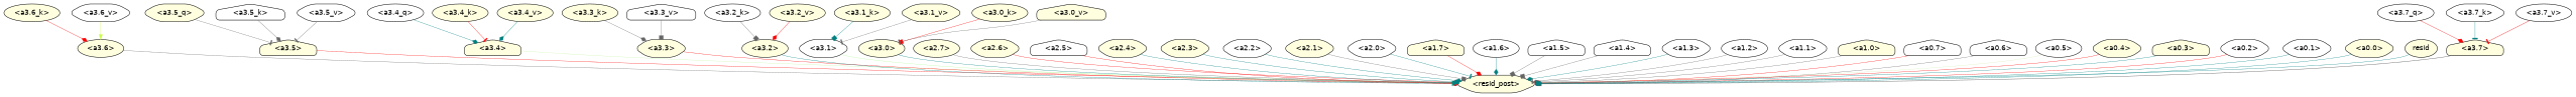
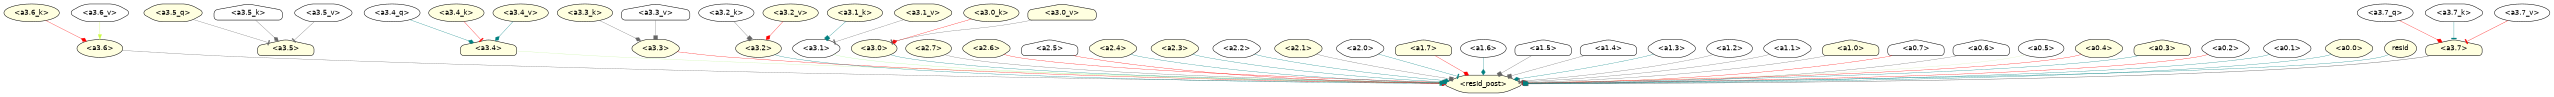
  strict digraph {
    splines=true
    node [color=black fillcolor=lightyellow fontname=Helvetica shape=hexagon style="filled, rounded"]
    edge [arrowhead=diamond color=gray40 penwidth=0.6]
    "<a3.7>" [shape=house]
    "<resid_post>"
    "<a3.6>" [shape=ellipse]
    "<a3.5>" [shape=house]
    "<a3.4>" [shape=house]
    "<a3.3>"
    "<a3.2>" [shape=ellipse]
    "<a3.1>" [fillcolor=white]
    "<a3.0>" [shape=ellipse]
    "<a2.7>" [shape=ellipse]
    "<a2.6>"
    "<a2.5>" [fillcolor=white shape=house]
    "<a2.4>"
    "<a2.3>"
    "<a2.2>" [fillcolor=white]
    "<a2.1>"
    "<a2.0>" [fillcolor=white]
    "<a1.7>" [shape=house]
    "<a1.6>" [fillcolor=white shape=ellipse]
    "<a1.5>" [fillcolor=white shape=house]
    "<a1.4>" [fillcolor=white shape=house]
    "<a1.3>" [fillcolor=white]
    "<a1.2>" [fillcolor=white shape=ellipse]
    "<a1.1>" [fillcolor=white]
    "<a1.0>" [shape=house]
    "<a0.7>" [fillcolor=white shape=house]
    "<a0.6>" [fillcolor=white shape=house]
    "<a0.5>" [fillcolor=white shape=ellipse]
    "<a0.4>"
    "<a0.3>" [shape=house]
    "<a0.2>" [fillcolor=white]
    "<a0.1>" [fillcolor=white]
    "<a0.0>"
    n34 [label=resid shape=ellipse]
    "<a3.7_q>" [fillcolor=white shape=ellipse]
    "<a3.5_q>"
    "<a3.4_q>" [fillcolor=white shape=ellipse]
    "<a3.7_k>" [fillcolor=white]
    "<a3.6_k>" [shape=ellipse]
    "<a3.5_k>" [fillcolor=white shape=house]
    "<a3.4_k>" [shape=ellipse]
    "<a3.3_k>" [shape=ellipse]
    "<a3.2_k>" [fillcolor=white shape=ellipse]
    "<a3.1_k>" [shape=ellipse]
    "<a3.0_k>" [shape=ellipse]
    "<a3.7_v>" [fillcolor=white shape=ellipse]
    "<a3.6_v>" [fillcolor=white]
    "<a3.5_v>" [fillcolor=white]
    "<a3.4_v>" [shape=ellipse]
    "<a3.3_v>" [fillcolor=white shape=house]
    "<a3.2_v>" [shape=ellipse]
    "<a3.1_v>"
    "<a3.0_v>" [shape=house]
    "<a3.7>" -> "<resid_post>" [arrowhead=box penwidth=0.8263697922229767]
    "<a3.6>" -> "<resid_post>"
-   "<a3.5>" -> "<resid_post>" [arrowhead=tee color=red]
    "<a3.4>" -> "<resid_post>" [color="#caf6a6" arrowhead=""]
    "<a3.3>" -> "<resid_post>" [arrowhead=tee color=red]
    "<a3.2>" -> "<resid_post>" [arrowhead=box color=teal]
    "<a3.1>" -> "<resid_post>" [color="#b2fb9c" arrowhead=""]
    "<a3.0>" -> "<resid_post>" [arrowhead=box color=teal]
    "<a2.7>" -> "<resid_post>" [arrowhead=tee]
    "<a2.6>" -> "<resid_post>" [arrowhead=tee color=red]
    "<a2.5>" -> "<resid_post>" [arrowhead=tee color=red]
    "<a2.4>" -> "<resid_post>" [color=teal]
    "<a2.3>" -> "<resid_post>" [arrowhead=box color=teal]
    "<a2.2>" -> "<resid_post>" [color=teal]
    "<a2.1>" -> "<resid_post>" [arrowhead=box]
    "<a2.0>" -> "<resid_post>" [arrowhead=tee color=teal]
    "<a1.7>" -> "<resid_post>" [color=red]
    "<a1.6>" -> "<resid_post>" [color=teal]
    "<a1.5>" -> "<resid_post>" [arrowhead=box]
    "<a1.4>" -> "<resid_post>" [arrowhead=box]
    "<a1.3>" -> "<resid_post>" [color=teal]
    "<a1.2>" -> "<resid_post>" [arrowhead=tee]
    "<a1.1>" -> "<resid_post>"
    "<a1.0>" -> "<resid_post>"
    "<a0.7>" -> "<resid_post>" [color=red]
    "<a0.6>" -> "<resid_post>" [arrowhead=box]
    "<a0.5>" -> "<resid_post>" [color="#d9f0bb" arrowhead=""]
    "<a0.4>" -> "<resid_post>" [arrowhead=box color=red]
    "<a0.3>" -> "<resid_post>" [arrowhead=box color=teal]
    "<a0.2>" -> "<resid_post>" [arrowhead=box color=red]
    "<a0.1>" -> "<resid_post>" [color=teal]
    "<a0.0>" -> "<resid_post>" [arrowhead=box color=teal]
    n34 -> "<resid_post>" [arrowhead=tee color=teal]
    "<a3.7_q>" -> "<a3.7>" [color=red]
    "<a3.5_q>" -> "<a3.5>" [arrowhead=tee]
    "<a3.4_q>" -> "<a3.4>" [color=teal]
    "<a3.7_k>" -> "<a3.7>" [arrowhead=tee color=teal]
    "<a3.6_k>" -> "<a3.6>" [color=red]
    "<a3.5_k>" -> "<a3.5>"
    "<a3.4_k>" -> "<a3.4>" [arrowhead=tee color=red]
    "<a3.3_k>" -> "<a3.3>"
    "<a3.2_k>" -> "<a3.2>" [arrowhead=box]
    "<a3.1_k>" -> "<a3.1>" [arrowhead=box color=teal]
-   "<a3.0_k>" -> "<a3.0>" [arrowhead=box color=red]
+   "<a3.0_k>" -> "<a3.0>" [color=red]
    "<a3.7_v>" -> "<a3.7>" [arrowhead=tee color=red penwidth=0.6738671064376831]
    "<a3.6_v>" -> "<a3.6>" [color="#cdfb49" arrowhead=""]
    "<a3.5_v>" -> "<a3.5>" [arrowhead=tee]
    "<a3.4_v>" -> "<a3.4>" [color=teal]
    "<a3.3_v>" -> "<a3.3>" [arrowhead=box]
    "<a3.2_v>" -> "<a3.2>" [color=red]
    "<a3.1_v>" -> "<a3.1>" [arrowhead=tee]
    "<a3.0_v>" -> "<a3.0>" [arrowhead=tee]
  }
